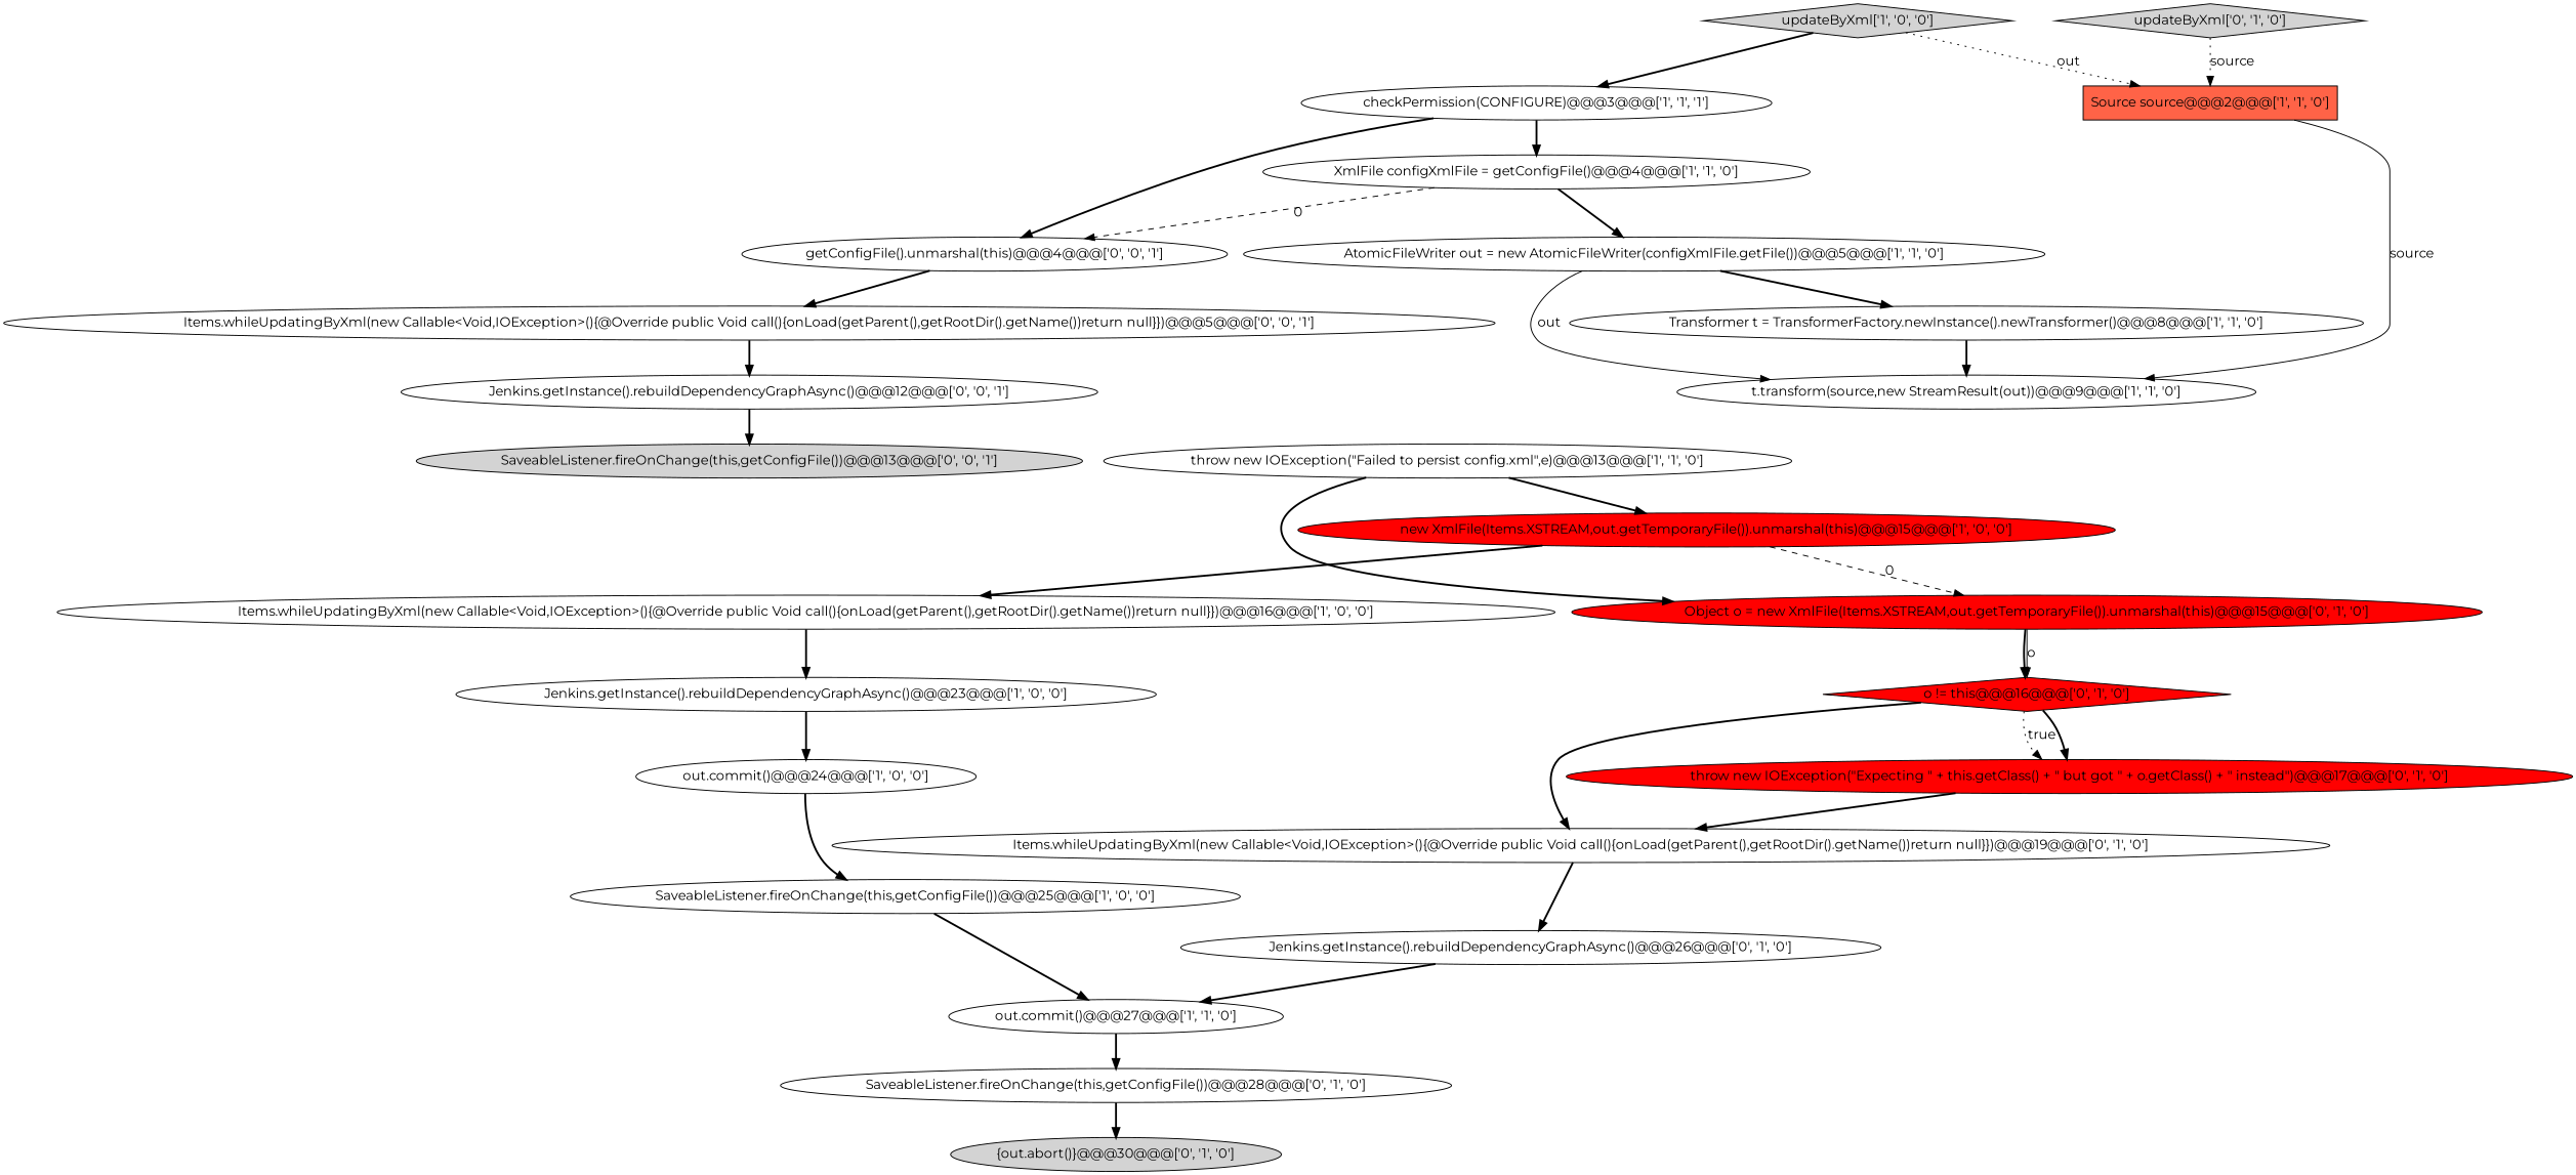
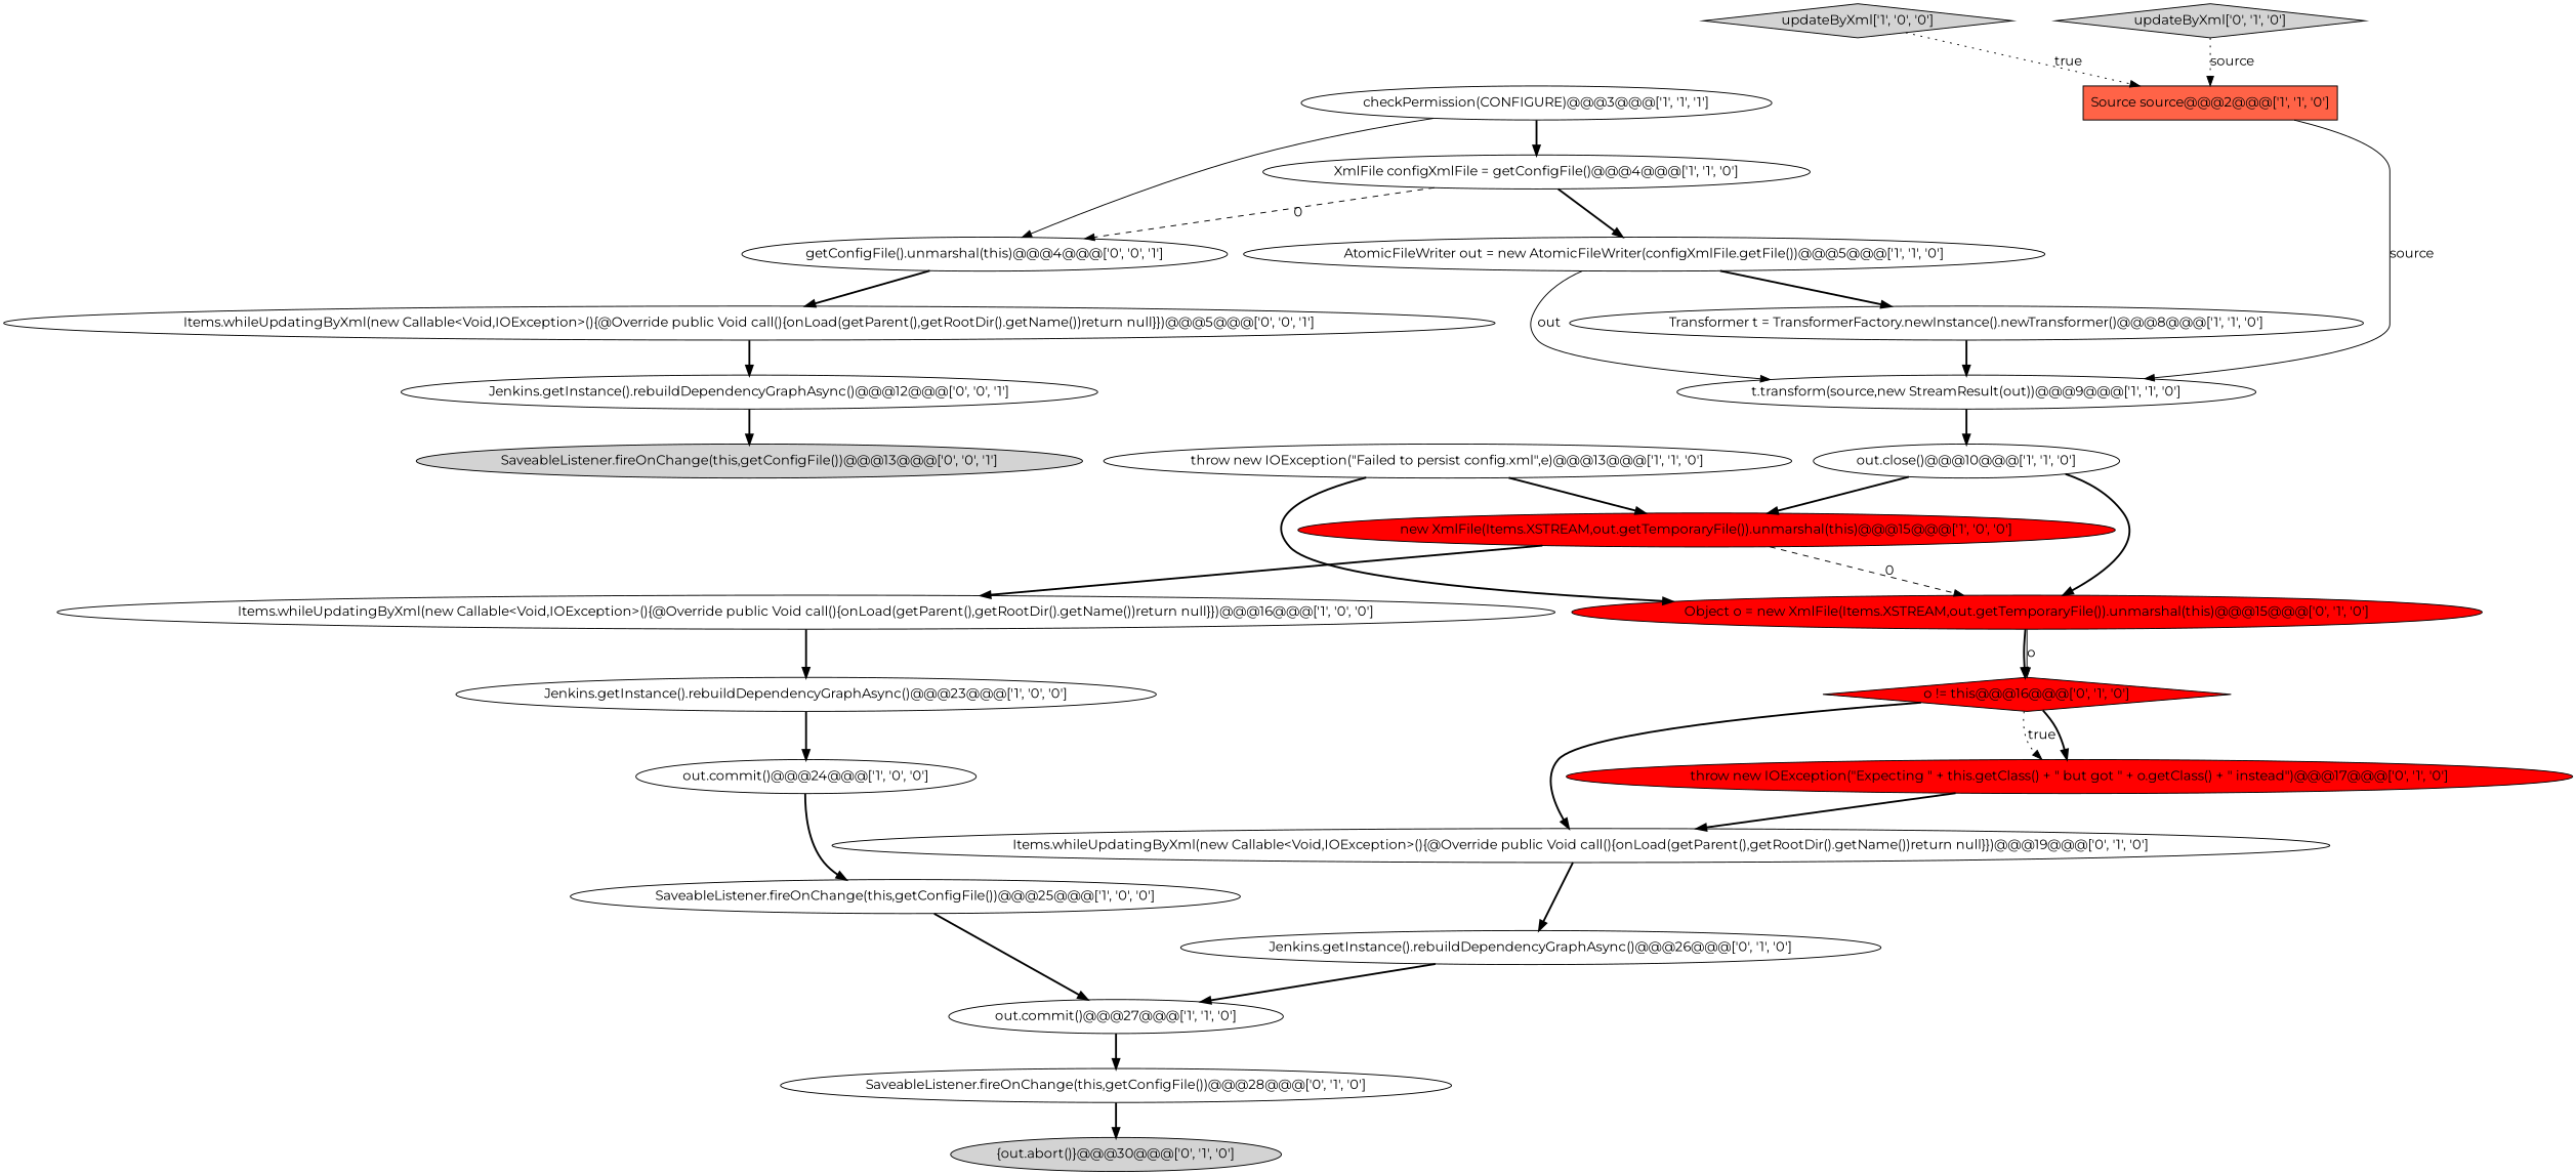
  digraph {
    fontname=Montserrat
    node [fillcolor=white fontname=Montserrat shape=ellipse style=filled]
    edge [fontname=Montserrat style=bold]
    n1 [fillcolor=red label="new XmlFile(Items.XSTREAM,out.getTemporaryFile()).unmarshal(this)@@@15@@@['1', '0', '0']"]
    n2 [label="Items.whileUpdatingByXml(new Callable<Void,IOException>(){@Override public Void call(){onLoad(getParent(),getRootDir().getName())return null}})@@@16@@@['1', '0', '0']"]
    n3 [fillcolor=red label="Object o = new XmlFile(Items.XSTREAM,out.getTemporaryFile()).unmarshal(this)@@@15@@@['0', '1', '0']"]
    n4 [label="Jenkins.getInstance().rebuildDependencyGraphAsync()@@@23@@@['1', '0', '0']"]
    n5 [fillcolor=red label="o != this@@@16@@@['0', '1', '0']" shape=diamond]
    n6 [label="Transformer t = TransformerFactory.newInstance().newTransformer()@@@8@@@['1', '1', '0']"]
    n7 [label="t.transform(source,new StreamResult(out))@@@9@@@['1', '1', '0']"]
+   n8 [label="out.close()@@@10@@@['1', '1', '0']"]
    n9 [label="out.commit()@@@24@@@['1', '0', '0']"]
    n10 [label="Items.whileUpdatingByXml(new Callable<Void,IOException>(){@Override public Void call(){onLoad(getParent(),getRootDir().getName())return null}})@@@19@@@['0', '1', '0']"]
    n11 [label="Jenkins.getInstance().rebuildDependencyGraphAsync()@@@26@@@['0', '1', '0']"]
    n12 [label="out.commit()@@@27@@@['1', '1', '0']"]
    n13 [fillcolor=tomato label="Source source@@@2@@@['1', '1', '0']" shape=box]
    n14 [label="XmlFile configXmlFile = getConfigFile()@@@4@@@['1', '1', '0']"]
    n15 [label="AtomicFileWriter out = new AtomicFileWriter(configXmlFile.getFile())@@@5@@@['1', '1', '0']"]
    n16 [label="getConfigFile().unmarshal(this)@@@4@@@['0', '0', '1']"]
    n17 [label="Items.whileUpdatingByXml(new Callable<Void,IOException>(){@Override public Void call(){onLoad(getParent(),getRootDir().getName())return null}})@@@5@@@['0', '0', '1']"]
    n18 [label="SaveableListener.fireOnChange(this,getConfigFile())@@@28@@@['0', '1', '0']"]
    n19 [fillcolor=lightgray label="{out.abort()}@@@30@@@['0', '1', '0']"]
    n20 [fillcolor=lightgray label="updateByXml['0', '1', '0']" shape=diamond]
    n21 [label="checkPermission(CONFIGURE)@@@3@@@['1', '1', '1']"]
    n22 [label="SaveableListener.fireOnChange(this,getConfigFile())@@@25@@@['1', '0', '0']"]
    n23 [fillcolor=red label="throw new IOException(\"Expecting \" + this.getClass() + \" but got \" + o.getClass() + \" instead\")@@@17@@@['0', '1', '0']"]
    n24 [label="throw new IOException(\"Failed to persist config.xml\",e)@@@13@@@['1', '1', '0']"]
    n25 [fillcolor=lightgray label="SaveableListener.fireOnChange(this,getConfigFile())@@@13@@@['0', '0', '1']"]
    n26 [label="Jenkins.getInstance().rebuildDependencyGraphAsync()@@@12@@@['0', '0', '1']"]
    n27 [fillcolor=lightgray label="updateByXml['1', '0', '0']" shape=diamond]
    n1 -> n2
    n1 -> n3 [label=0 style=dashed]
    n2 -> n4
    n3 -> n5
    n3 -> n5 [label=o style=solid]
    n4 -> n9
    n5 -> n10
    n5 -> n23 [label=true style=dotted]
    n5 -> n23
    n6 -> n7
+   n7 -> n8
+   n8 -> n1
+   n8 -> n3
    n9 -> n22
    n10 -> n11
    n11 -> n12
    n12 -> n18
    n13 -> n7 [label=source style=solid]
    n14 -> n15
    n14 -> n16 [label=0 style=dashed]
    n15 -> n6
    n15 -> n7 [label=out style=solid]
    n16 -> n17
    n17 -> n26
    n18 -> n19
    n20 -> n13 [label=source style=dotted]
    n21 -> n14
-   n21 -> n16
+   n21 -> n16 [style=solid]
    n22 -> n12
    n23 -> n10
    n24 -> n1
    n24 -> n3
    n26 -> n25
-   n27 -> n13 [label=out style=dotted]
-   n27 -> n21
+   n27 -> n13 [label=true style=dotted]
  }
